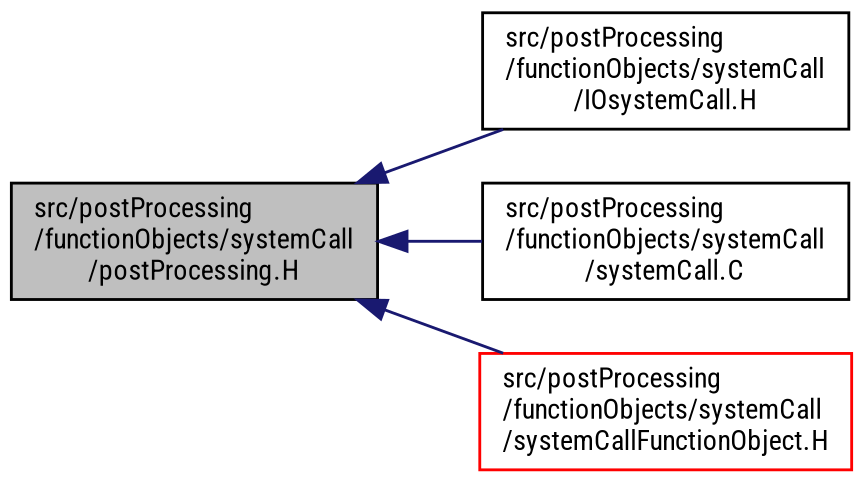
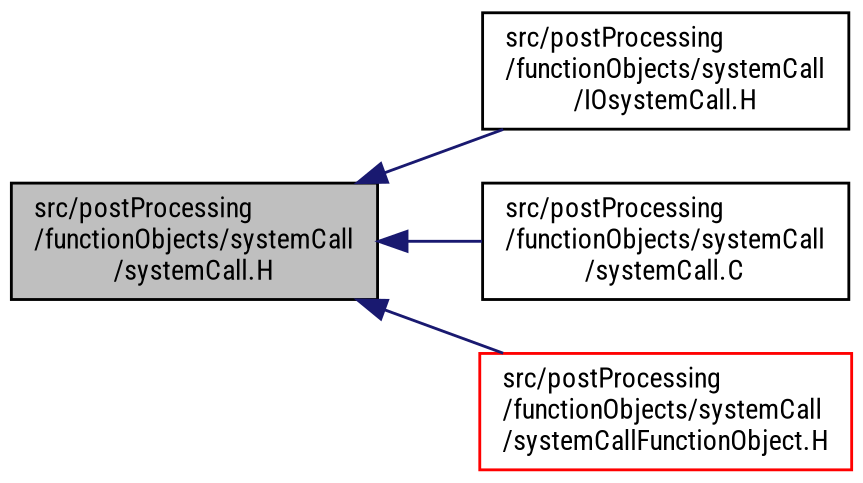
  digraph {
    rankdir=LR
    fontname="Roboto Condensed"
    node [color=black fontname="Roboto Condensed" fontsize=10 shape=record]
    edge [color=midnightblue dir=back fontname="Roboto Condensed" fontsize=10 labelfontname=Helvetica labelfontsize=10 style=solid]
-   n1 [fillcolor=grey75 fontcolor=black height=0.2 label="src/postProcessing\l/functionObjects/systemCall\l/postProcessing.H" style=filled width=0.4]
+   n1 [fillcolor=grey75 fontcolor=black height=0.2 label="src/postProcessing\l/functionObjects/systemCall\l/systemCall.H" style=filled width=0.4]
    n2 [height=0.2 label="src/postProcessing\l/functionObjects/systemCall\l/IOsystemCall.H" width=0.4]
    n3 [height=0.2 label="src/postProcessing\l/functionObjects/systemCall\l/systemCall.C" width=0.4]
    n4 [color=red height=0.2 label="src/postProcessing\l/functionObjects/systemCall\l/systemCallFunctionObject.H" width=0.4]
    n1 -> n2
    n1 -> n3
    n1 -> n4
  }
